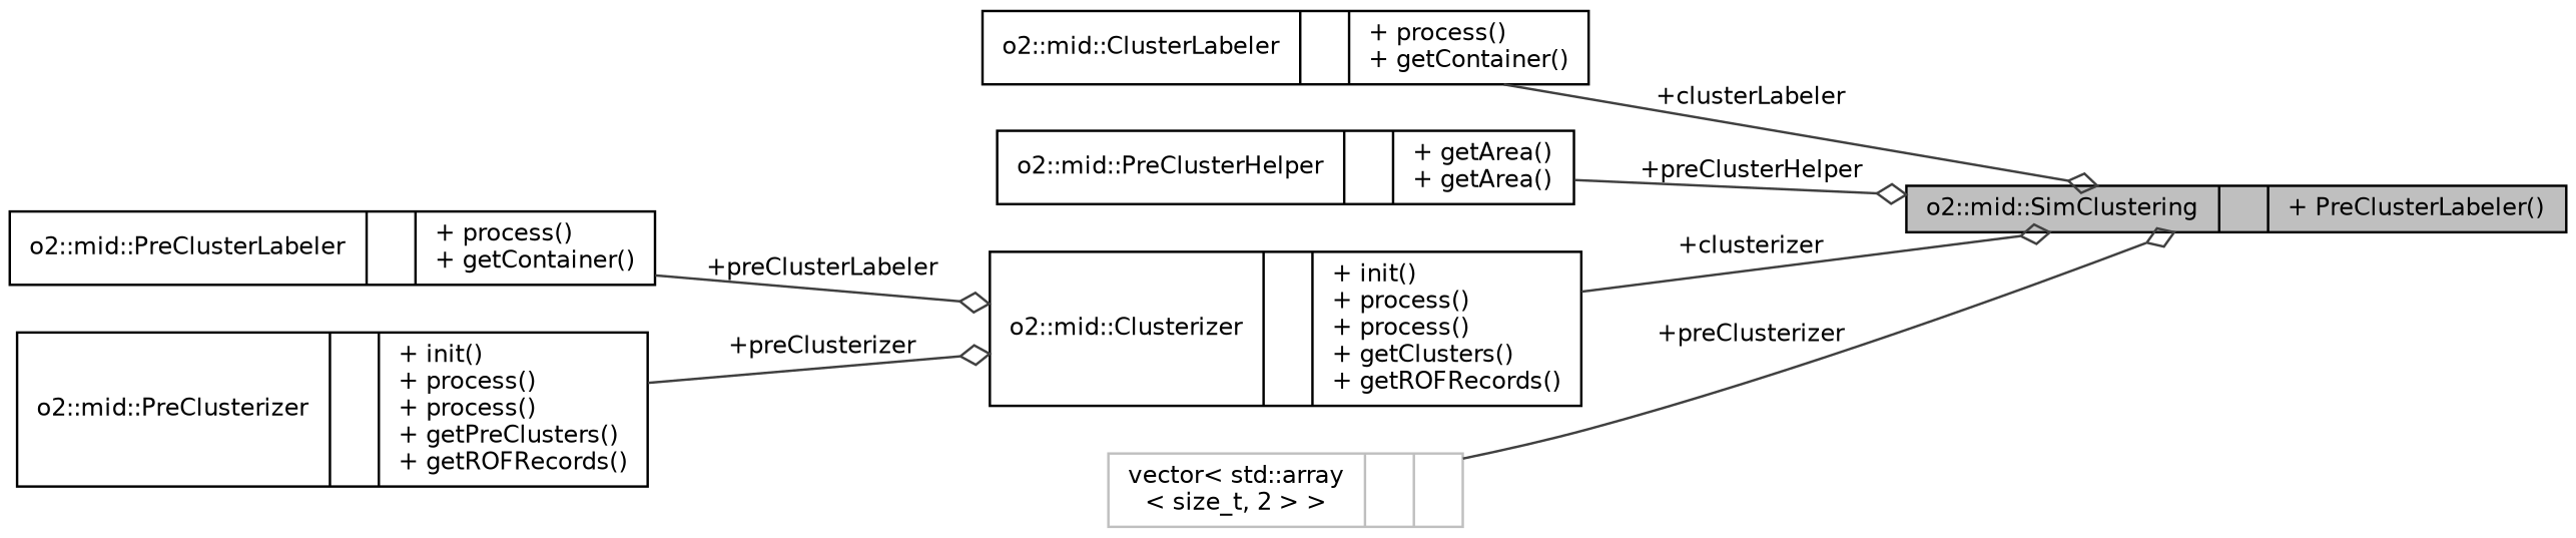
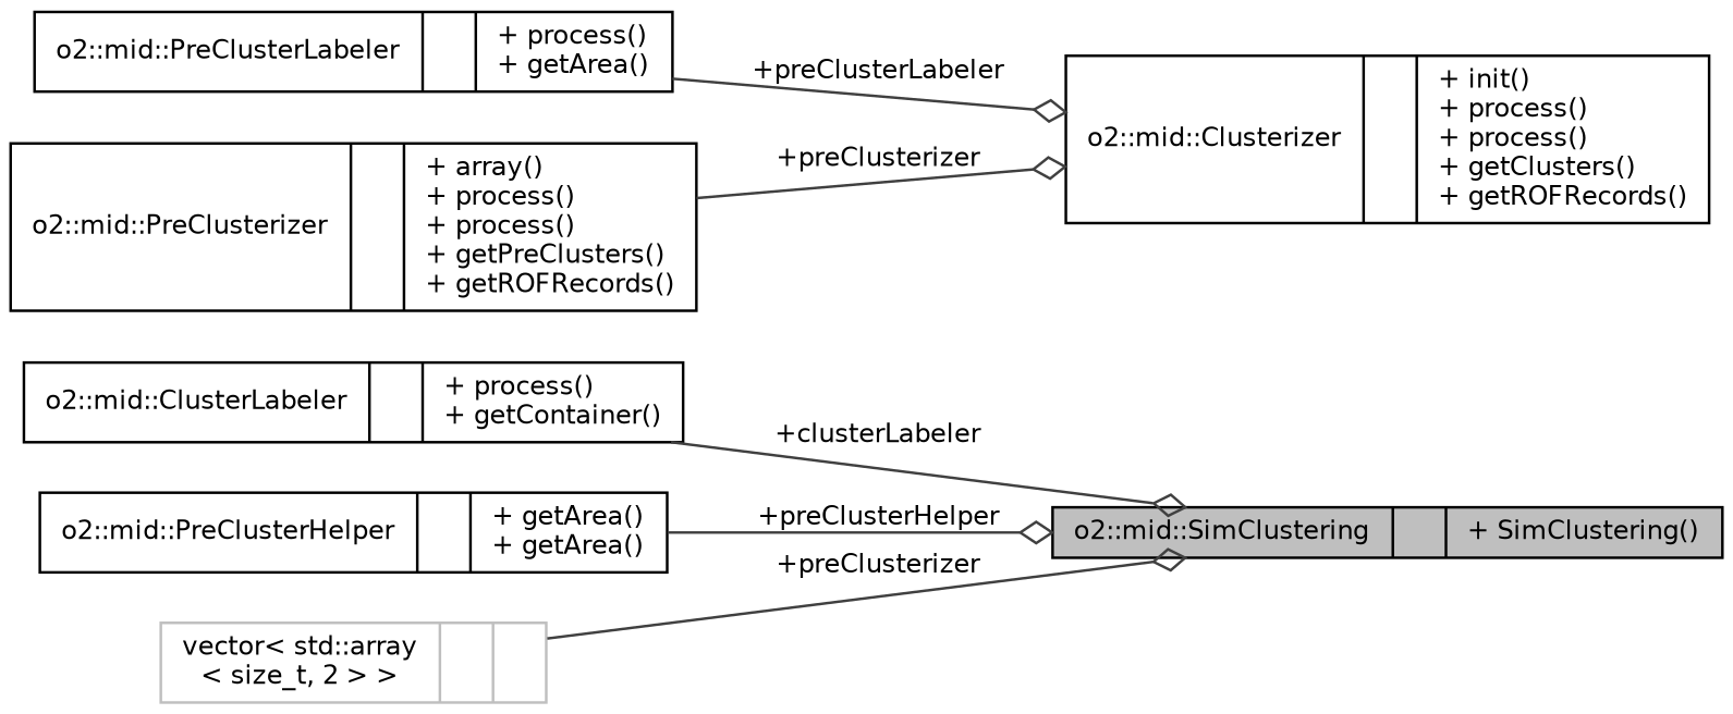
  digraph {
    rankdir=LR
    node [color=black fontname=Helvetica fontsize=10 shape=record]
    edge [arrowhead=odiamond color=grey25 fontname=Helvetica fontsize=10 labelfontname=Helvetica labelfontsize=10 style=solid]
-   n1 [fillcolor=grey75 fontcolor=black height=0.2 label="{o2::mid::SimClustering\n||+ PreClusterLabeler()\l}" style=filled width=0.4]
+   n1 [fillcolor=grey75 fontcolor=black height=0.2 label="{o2::mid::SimClustering\n||+ SimClustering()\l}" style=filled width=0.4]
    n2 [height=0.2 label="{o2::mid::ClusterLabeler\n||+ process()\l+ getContainer()\l}" width=0.4]
    n3 [height=0.2 label="{o2::mid::PreClusterHelper\n||+ getArea()\l+ getArea()\l}" width=0.4]
-   n4 [height=0.2 label="{o2::mid::PreClusterLabeler\n||+ process()\l+ getContainer()\l}" width=0.4]
+   n4 [height=0.2 label="{o2::mid::PreClusterLabeler\n||+ process()\l+ getArea()\l}" width=0.4]
    n5 [height=0.2 label="{o2::mid::Clusterizer\n||+ init()\l+ process()\l+ process()\l+ getClusters()\l+ getROFRecords()\l}" width=0.4]
    n6 [color=grey75 height=0.2 label="{vector\< std::array\l\< size_t, 2 \> \>\n||}" width=0.4]
-   n7 [height=0.2 label="{o2::mid::PreClusterizer\n||+ init()\l+ process()\l+ process()\l+ getPreClusters()\l+ getROFRecords()\l}" width=0.4]
+   n7 [height=0.2 label="{o2::mid::PreClusterizer\n||+ array()\l+ process()\l+ process()\l+ getPreClusters()\l+ getROFRecords()\l}" width=0.4]
    n2 -> n1 [label=" +clusterLabeler"]
    n3 -> n1 [label=" +preClusterHelper"]
    n4 -> n5 [label=" +preClusterLabeler"]
-   n5 -> n1 [label=" +clusterizer"]
    n6 -> n1 [label=" +preClusterizer"]
    n7 -> n5 [label=" +preClusterizer"]
  }
